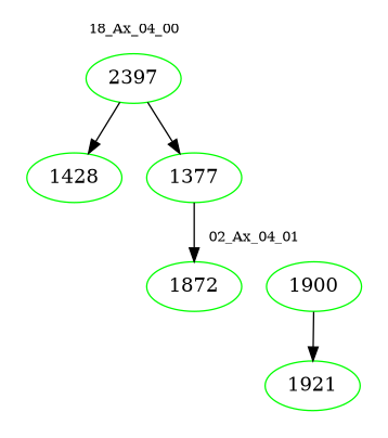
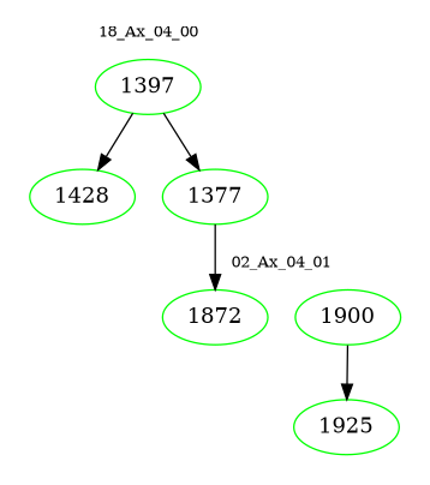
  digraph {
    node [color=green]
    edge [color=black]
-   n1 [label=2397]
+   n1 [label=1397]
    n2 [label=1428]
    n3 [label=1377]
    n4 [label=1900]
    n5 [label=1872]
-   n6 [label=1921]
+   n6 [label=1925]
    subgraph cluster_1 {
      color=white
      fontsize=10
      label="18_Ax_04_00"
      n1
      n2
      n3
    }
    subgraph cluster_2 {
      color=white
      fontsize=10
      label="02_Ax_04_01"
      n4
      n5
      n6
    }
    n1 -> n2
    n1 -> n3
    n3 -> n5
    n4 -> n6
  }
